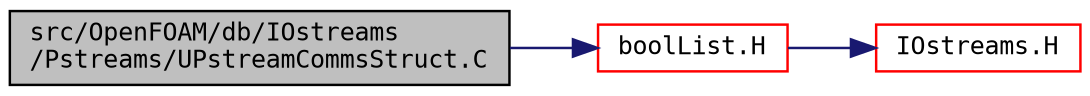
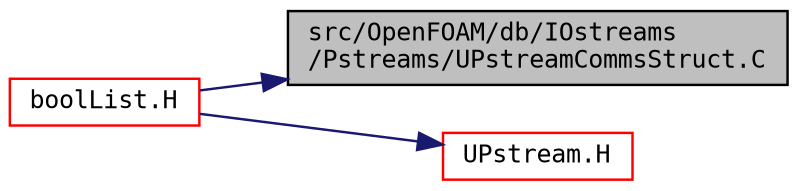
  digraph {
    fontname="DejaVu Sans Mono"
    rankdir=LR
    node [color=red fontname="DejaVu Sans Mono" fontsize=10 shape=record]
    edge [color=midnightblue fontname="DejaVu Sans Mono" fontsize=10 labelfontname=Helvetica labelfontsize=10 style=solid]
    n1 [color=black fillcolor=grey75 fontcolor=black height=0.2 label="src/OpenFOAM/db/IOstreams\l/Pstreams/UPstreamCommsStruct.C" style=filled width=0.4]
    n2 [height=0.2 label="boolList.H" width=0.4]
-   n3 [height=0.2 label="IOstreams.H" width=0.4]
-   n1 -> n2
+   n3 [height=0.2 label="UPstream.H" width=0.4]
+   n2 -> n1
    n2 -> n3
  }
